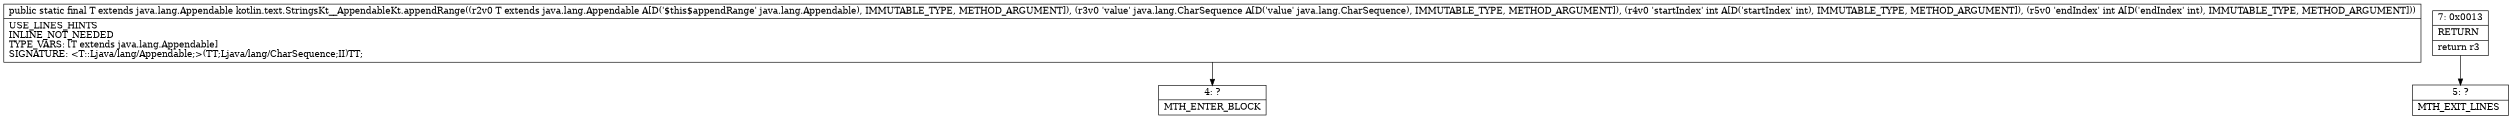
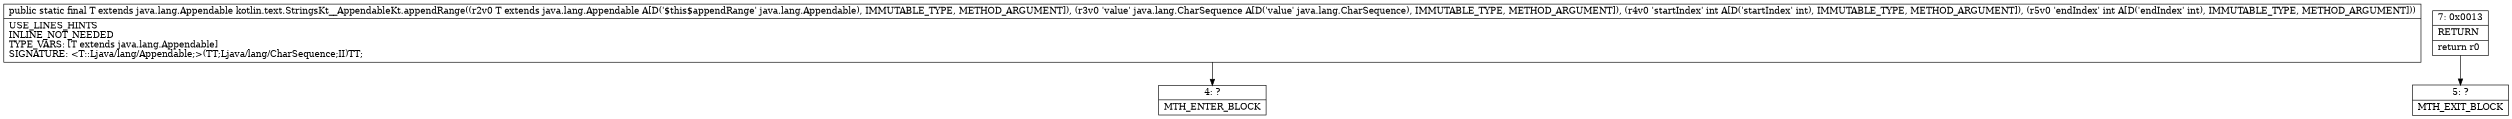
  digraph {
    node [shape=record]
    n1 [label="{4\:\ ?|MTH_ENTER_BLOCK\l}"]
-   n2 [label="{7\:\ 0x0013|RETURN\l|return r3\l}"]
-   n3 [label="{5\:\ ?|MTH_EXIT_LINES\l}"]
+   n2 [label="{7\:\ 0x0013|RETURN\l|return r0\l}"]
+   n3 [label="{5\:\ ?|MTH_EXIT_BLOCK\l}"]
    n4 [label="{public static final T extends java.lang.Appendable kotlin.text.StringsKt__AppendableKt.appendRange((r2v0 T extends java.lang.Appendable A[D('$this$appendRange' java.lang.Appendable), IMMUTABLE_TYPE, METHOD_ARGUMENT]), (r3v0 'value' java.lang.CharSequence A[D('value' java.lang.CharSequence), IMMUTABLE_TYPE, METHOD_ARGUMENT]), (r4v0 'startIndex' int A[D('startIndex' int), IMMUTABLE_TYPE, METHOD_ARGUMENT]), (r5v0 'endIndex' int A[D('endIndex' int), IMMUTABLE_TYPE, METHOD_ARGUMENT]))  | USE_LINES_HINTS\lINLINE_NOT_NEEDED\lTYPE_VARS: [T extends java.lang.Appendable]\lSIGNATURE: \<T::Ljava\/lang\/Appendable;\>(TT;Ljava\/lang\/CharSequence;II)TT;\l}"]
    n2 -> n3
    n4 -> n1
  }
